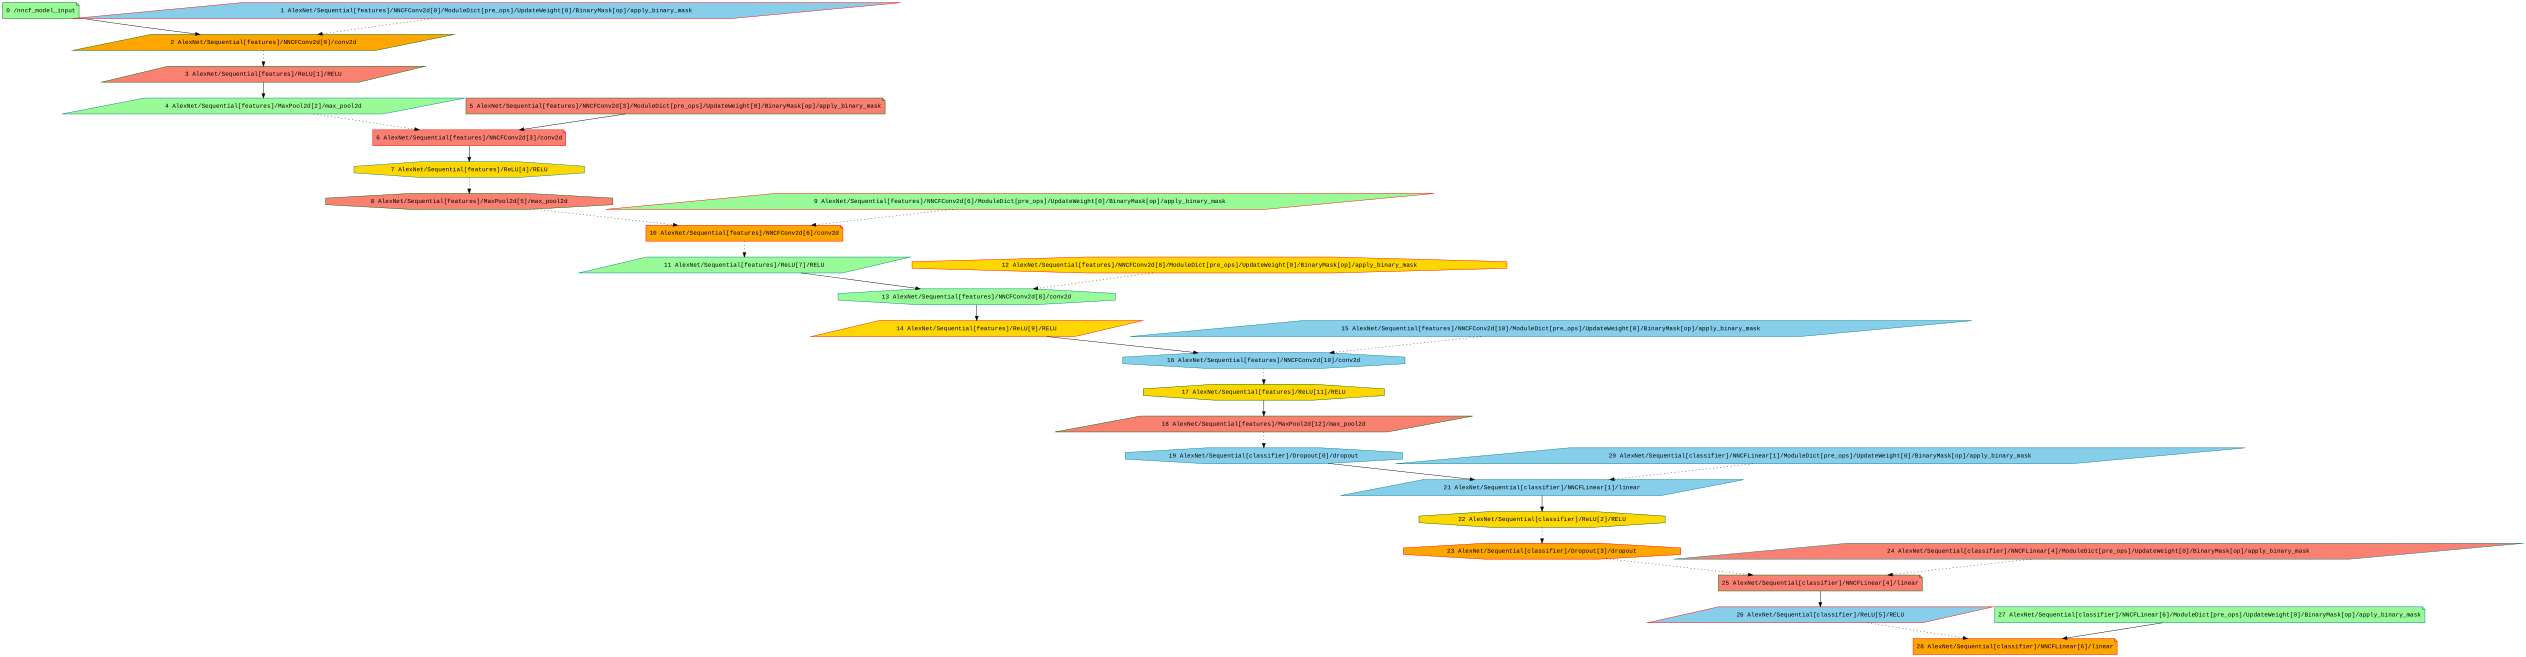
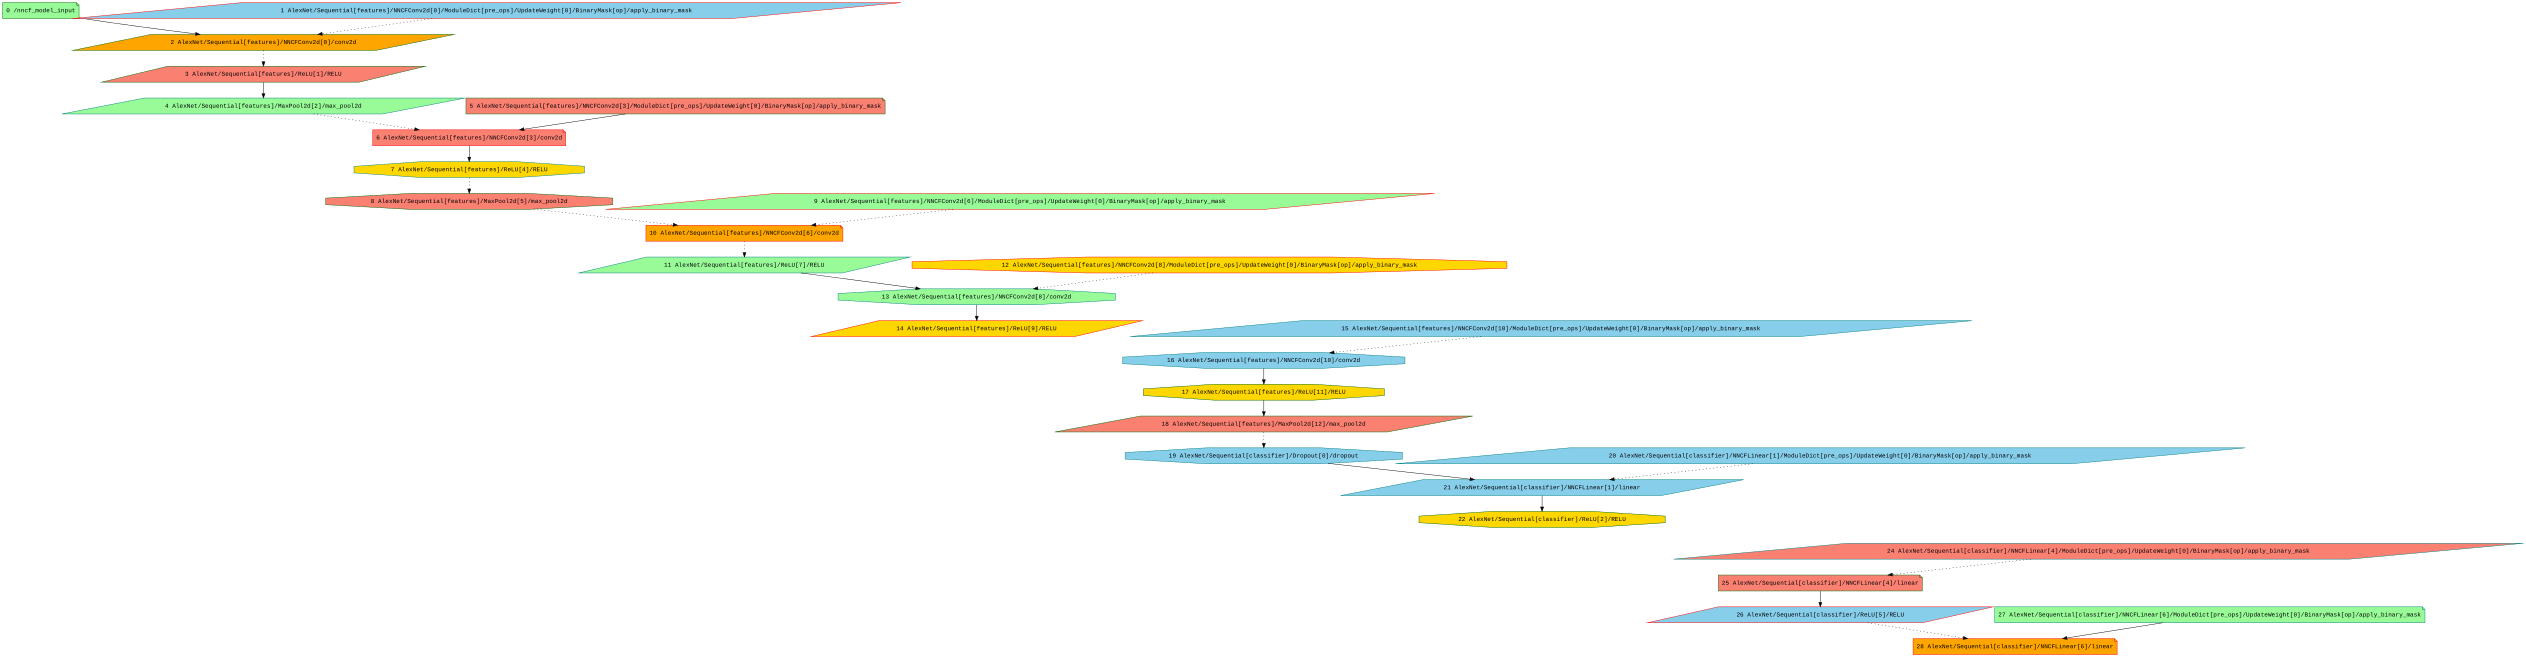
  strict digraph {
    fontname="Liberation Mono"
    node [color=teal fillcolor=salmon fontname="Liberation Mono" shape=parallelogram style=filled type=apply_binary_mask]
    edge [fontname="Liberation Mono" style=dotted]
    "0 /nncf_model_input" [color=darkgreen fillcolor=palegreen shape=note type=nncf_model_input]
    "2 AlexNet/Sequential[features]/NNCFConv2d[0]/conv2d" [color=darkgreen fillcolor=orange scope="AlexNet/Sequential[features]/NNCFConv2d[0]" type=conv2d]
    "3 AlexNet/Sequential[features]/ReLU[1]/RELU" [color=darkgreen scope="AlexNet/Sequential[features]/ReLU[1]" type=RELU]
    "1 AlexNet/Sequential[features]/NNCFConv2d[0]/ModuleDict[pre_ops]/UpdateWeight[0]/BinaryMask[op]/apply_binary_mask" [color=red fillcolor=skyblue scope="AlexNet/Sequential[features]/NNCFConv2d[0]/ModuleDict[pre_ops]/UpdateWeight[0]/BinaryMask[op]"]
    "4 AlexNet/Sequential[features]/MaxPool2d[2]/max_pool2d" [fillcolor=palegreen scope="AlexNet/Sequential[features]/MaxPool2d[2]" type=max_pool2d]
    "6 AlexNet/Sequential[features]/NNCFConv2d[3]/conv2d" [color=red scope="AlexNet/Sequential[features]/NNCFConv2d[3]" shape=note type=conv2d]
    "7 AlexNet/Sequential[features]/ReLU[4]/RELU" [fillcolor=gold scope="AlexNet/Sequential[features]/ReLU[4]" shape=octagon type=RELU]
    "5 AlexNet/Sequential[features]/NNCFConv2d[3]/ModuleDict[pre_ops]/UpdateWeight[0]/BinaryMask[op]/apply_binary_mask" [color=darkgreen scope="AlexNet/Sequential[features]/NNCFConv2d[3]/ModuleDict[pre_ops]/UpdateWeight[0]/BinaryMask[op]" shape=note]
    "8 AlexNet/Sequential[features]/MaxPool2d[5]/max_pool2d" [color=darkgreen scope="AlexNet/Sequential[features]/MaxPool2d[5]" shape=octagon type=max_pool2d]
    "10 AlexNet/Sequential[features]/NNCFConv2d[6]/conv2d" [color=red fillcolor=orange scope="AlexNet/Sequential[features]/NNCFConv2d[6]" shape=note type=conv2d]
    "11 AlexNet/Sequential[features]/ReLU[7]/RELU" [fillcolor=palegreen scope="AlexNet/Sequential[features]/ReLU[7]" type=RELU]
    "9 AlexNet/Sequential[features]/NNCFConv2d[6]/ModuleDict[pre_ops]/UpdateWeight[0]/BinaryMask[op]/apply_binary_mask" [color=red fillcolor=palegreen scope="AlexNet/Sequential[features]/NNCFConv2d[6]/ModuleDict[pre_ops]/UpdateWeight[0]/BinaryMask[op]"]
    "13 AlexNet/Sequential[features]/NNCFConv2d[8]/conv2d" [fillcolor=palegreen scope="AlexNet/Sequential[features]/NNCFConv2d[8]" shape=octagon type=conv2d]
    "14 AlexNet/Sequential[features]/ReLU[9]/RELU" [color=red fillcolor=gold scope="AlexNet/Sequential[features]/ReLU[9]" type=RELU]
    "12 AlexNet/Sequential[features]/NNCFConv2d[8]/ModuleDict[pre_ops]/UpdateWeight[0]/BinaryMask[op]/apply_binary_mask" [color=red fillcolor=gold scope="AlexNet/Sequential[features]/NNCFConv2d[8]/ModuleDict[pre_ops]/UpdateWeight[0]/BinaryMask[op]" shape=octagon]
    "16 AlexNet/Sequential[features]/NNCFConv2d[10]/conv2d" [fillcolor=skyblue scope="AlexNet/Sequential[features]/NNCFConv2d[10]" shape=octagon type=conv2d]
    "17 AlexNet/Sequential[features]/ReLU[11]/RELU" [color=darkgreen fillcolor=gold scope="AlexNet/Sequential[features]/ReLU[11]" shape=octagon type=RELU]
    "15 AlexNet/Sequential[features]/NNCFConv2d[10]/ModuleDict[pre_ops]/UpdateWeight[0]/BinaryMask[op]/apply_binary_mask" [fillcolor=skyblue scope="AlexNet/Sequential[features]/NNCFConv2d[10]/ModuleDict[pre_ops]/UpdateWeight[0]/BinaryMask[op]"]
    "18 AlexNet/Sequential[features]/MaxPool2d[12]/max_pool2d" [color=darkgreen scope="AlexNet/Sequential[features]/MaxPool2d[12]" type=max_pool2d]
    "19 AlexNet/Sequential[classifier]/Dropout[0]/dropout" [fillcolor=skyblue scope="AlexNet/Sequential[classifier]/Dropout[0]" shape=octagon type=dropout]
    "21 AlexNet/Sequential[classifier]/NNCFLinear[1]/linear" [fillcolor=skyblue scope="AlexNet/Sequential[classifier]/NNCFLinear[1]" type=linear]
    "22 AlexNet/Sequential[classifier]/ReLU[2]/RELU" [color=darkgreen fillcolor=gold scope="AlexNet/Sequential[classifier]/ReLU[2]" shape=octagon type=RELU]
    "20 AlexNet/Sequential[classifier]/NNCFLinear[1]/ModuleDict[pre_ops]/UpdateWeight[0]/BinaryMask[op]/apply_binary_mask" [fillcolor=skyblue scope="AlexNet/Sequential[classifier]/NNCFLinear[1]/ModuleDict[pre_ops]/UpdateWeight[0]/BinaryMask[op]"]
-   "23 AlexNet/Sequential[classifier]/Dropout[3]/dropout" [color=red fillcolor=orange scope="AlexNet/Sequential[classifier]/Dropout[3]" shape=octagon type=dropout]
    "25 AlexNet/Sequential[classifier]/NNCFLinear[4]/linear" [color=darkgreen scope="AlexNet/Sequential[classifier]/NNCFLinear[4]" shape=note type=linear]
    "26 AlexNet/Sequential[classifier]/ReLU[5]/RELU" [color=red fillcolor=skyblue scope="AlexNet/Sequential[classifier]/ReLU[5]" type=RELU]
    "24 AlexNet/Sequential[classifier]/NNCFLinear[4]/ModuleDict[pre_ops]/UpdateWeight[0]/BinaryMask[op]/apply_binary_mask" [scope="AlexNet/Sequential[classifier]/NNCFLinear[4]/ModuleDict[pre_ops]/UpdateWeight[0]/BinaryMask[op]"]
    "28 AlexNet/Sequential[classifier]/NNCFLinear[6]/linear" [color=red fillcolor=orange scope="AlexNet/Sequential[classifier]/NNCFLinear[6]" shape=note type=linear]
    "27 AlexNet/Sequential[classifier]/NNCFLinear[6]/ModuleDict[pre_ops]/UpdateWeight[0]/BinaryMask[op]/apply_binary_mask" [fillcolor=palegreen scope="AlexNet/Sequential[classifier]/NNCFLinear[6]/ModuleDict[pre_ops]/UpdateWeight[0]/BinaryMask[op]" shape=note]
    "0 /nncf_model_input" -> "2 AlexNet/Sequential[features]/NNCFConv2d[0]/conv2d" [style=solid]
    "2 AlexNet/Sequential[features]/NNCFConv2d[0]/conv2d" -> "3 AlexNet/Sequential[features]/ReLU[1]/RELU"
    "3 AlexNet/Sequential[features]/ReLU[1]/RELU" -> "4 AlexNet/Sequential[features]/MaxPool2d[2]/max_pool2d" [style=solid]
    "1 AlexNet/Sequential[features]/NNCFConv2d[0]/ModuleDict[pre_ops]/UpdateWeight[0]/BinaryMask[op]/apply_binary_mask" -> "2 AlexNet/Sequential[features]/NNCFConv2d[0]/conv2d"
    "4 AlexNet/Sequential[features]/MaxPool2d[2]/max_pool2d" -> "6 AlexNet/Sequential[features]/NNCFConv2d[3]/conv2d"
    "6 AlexNet/Sequential[features]/NNCFConv2d[3]/conv2d" -> "7 AlexNet/Sequential[features]/ReLU[4]/RELU" [style=solid]
    "7 AlexNet/Sequential[features]/ReLU[4]/RELU" -> "8 AlexNet/Sequential[features]/MaxPool2d[5]/max_pool2d"
    "5 AlexNet/Sequential[features]/NNCFConv2d[3]/ModuleDict[pre_ops]/UpdateWeight[0]/BinaryMask[op]/apply_binary_mask" -> "6 AlexNet/Sequential[features]/NNCFConv2d[3]/conv2d" [style=solid]
    "8 AlexNet/Sequential[features]/MaxPool2d[5]/max_pool2d" -> "10 AlexNet/Sequential[features]/NNCFConv2d[6]/conv2d"
    "10 AlexNet/Sequential[features]/NNCFConv2d[6]/conv2d" -> "11 AlexNet/Sequential[features]/ReLU[7]/RELU"
    "11 AlexNet/Sequential[features]/ReLU[7]/RELU" -> "13 AlexNet/Sequential[features]/NNCFConv2d[8]/conv2d" [style=solid]
    "9 AlexNet/Sequential[features]/NNCFConv2d[6]/ModuleDict[pre_ops]/UpdateWeight[0]/BinaryMask[op]/apply_binary_mask" -> "10 AlexNet/Sequential[features]/NNCFConv2d[6]/conv2d"
    "13 AlexNet/Sequential[features]/NNCFConv2d[8]/conv2d" -> "14 AlexNet/Sequential[features]/ReLU[9]/RELU" [style=solid]
-   "14 AlexNet/Sequential[features]/ReLU[9]/RELU" -> "16 AlexNet/Sequential[features]/NNCFConv2d[10]/conv2d" [style=solid]
    "12 AlexNet/Sequential[features]/NNCFConv2d[8]/ModuleDict[pre_ops]/UpdateWeight[0]/BinaryMask[op]/apply_binary_mask" -> "13 AlexNet/Sequential[features]/NNCFConv2d[8]/conv2d"
-   "16 AlexNet/Sequential[features]/NNCFConv2d[10]/conv2d" -> "17 AlexNet/Sequential[features]/ReLU[11]/RELU"
+   "16 AlexNet/Sequential[features]/NNCFConv2d[10]/conv2d" -> "17 AlexNet/Sequential[features]/ReLU[11]/RELU" [style=solid]
    "17 AlexNet/Sequential[features]/ReLU[11]/RELU" -> "18 AlexNet/Sequential[features]/MaxPool2d[12]/max_pool2d" [style=solid]
    "15 AlexNet/Sequential[features]/NNCFConv2d[10]/ModuleDict[pre_ops]/UpdateWeight[0]/BinaryMask[op]/apply_binary_mask" -> "16 AlexNet/Sequential[features]/NNCFConv2d[10]/conv2d"
    "18 AlexNet/Sequential[features]/MaxPool2d[12]/max_pool2d" -> "19 AlexNet/Sequential[classifier]/Dropout[0]/dropout"
    "19 AlexNet/Sequential[classifier]/Dropout[0]/dropout" -> "21 AlexNet/Sequential[classifier]/NNCFLinear[1]/linear" [style=solid]
    "21 AlexNet/Sequential[classifier]/NNCFLinear[1]/linear" -> "22 AlexNet/Sequential[classifier]/ReLU[2]/RELU" [style=solid]
-   "22 AlexNet/Sequential[classifier]/ReLU[2]/RELU" -> "23 AlexNet/Sequential[classifier]/Dropout[3]/dropout"
    "20 AlexNet/Sequential[classifier]/NNCFLinear[1]/ModuleDict[pre_ops]/UpdateWeight[0]/BinaryMask[op]/apply_binary_mask" -> "21 AlexNet/Sequential[classifier]/NNCFLinear[1]/linear"
-   "23 AlexNet/Sequential[classifier]/Dropout[3]/dropout" -> "25 AlexNet/Sequential[classifier]/NNCFLinear[4]/linear"
    "25 AlexNet/Sequential[classifier]/NNCFLinear[4]/linear" -> "26 AlexNet/Sequential[classifier]/ReLU[5]/RELU" [style=solid]
    "26 AlexNet/Sequential[classifier]/ReLU[5]/RELU" -> "28 AlexNet/Sequential[classifier]/NNCFLinear[6]/linear"
    "24 AlexNet/Sequential[classifier]/NNCFLinear[4]/ModuleDict[pre_ops]/UpdateWeight[0]/BinaryMask[op]/apply_binary_mask" -> "25 AlexNet/Sequential[classifier]/NNCFLinear[4]/linear"
    "27 AlexNet/Sequential[classifier]/NNCFLinear[6]/ModuleDict[pre_ops]/UpdateWeight[0]/BinaryMask[op]/apply_binary_mask" -> "28 AlexNet/Sequential[classifier]/NNCFLinear[6]/linear" [style=solid]
  }
